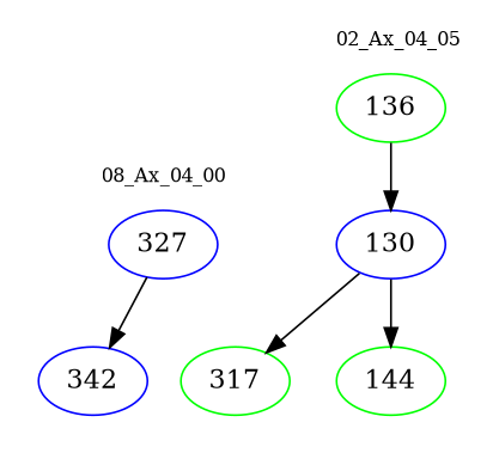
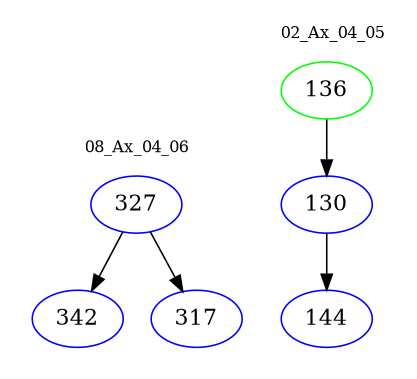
  digraph {
    node [color=blue]
    edge [color=black]
    n1 [label=327]
-   n2 [color=green label=317]
+   n2 [label=317]
    n3 [label=342]
    n4 [color=green label=136]
    n5 [label=130]
-   n6 [color=green label=144]
+   n6 [label=144]
    subgraph cluster_1 {
      color=white
      fontsize=10
-     label="08_Ax_04_00"
+     label="08_Ax_04_06"
      n1
      n2
      n3
    }
    subgraph cluster_2 {
      color=white
      fontsize=10
      label="02_Ax_04_05"
      n4
      n5
      n6
    }
-   n5 -> n2
+   n1 -> n2
    n1 -> n3
    n4 -> n5
    n5 -> n6
  }
